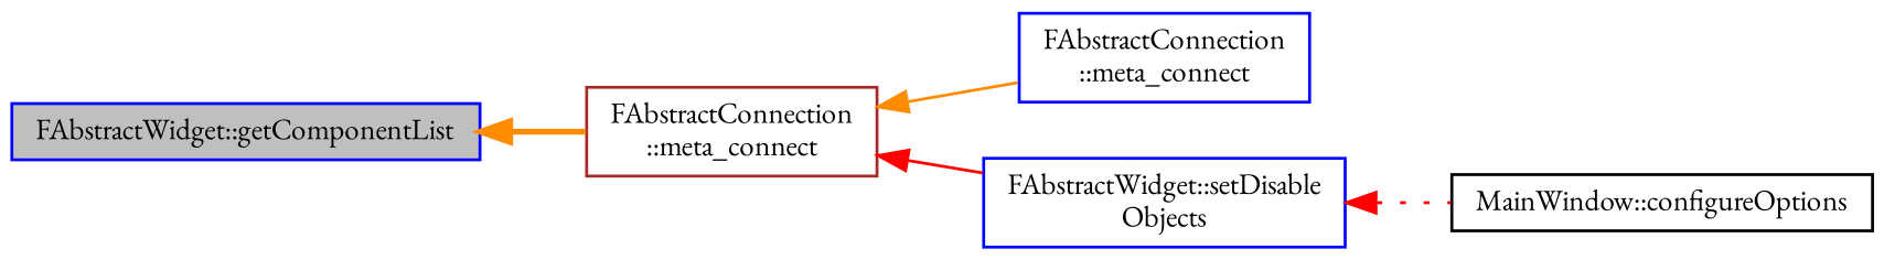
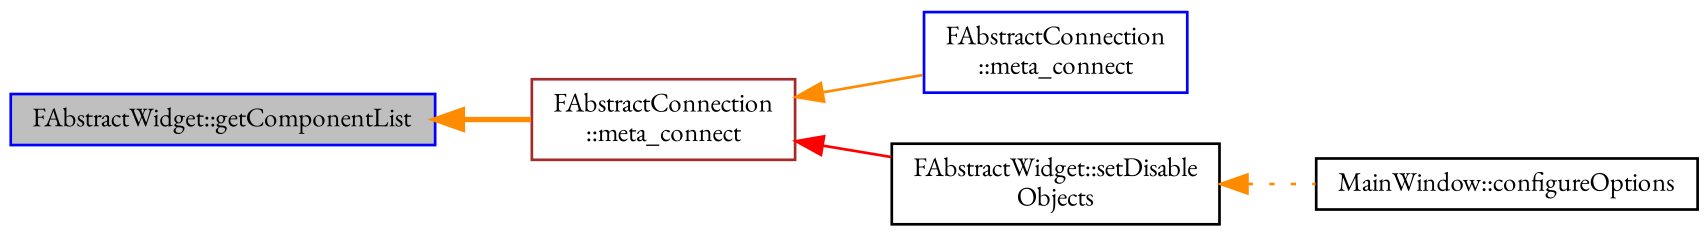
  digraph {
    fontname="EB Garamond"
    rankdir=LR
    node [color=blue fillcolor=white fontname="EB Garamond" fontsize=10 shape=record style=filled]
    edge [color=darkorange dir=back fontname="EB Garamond" fontsize=10 labelfontname=Helvetica labelfontsize=10 style=solid]
    n1 [fillcolor=grey75 fontcolor=black height=0.2 label="FAbstractWidget::getComponentList" width=0.4]
    n2 [color=brown height=0.2 label="FAbstractConnection\l::meta_connect" width=0.4]
    n3 [height=0.2 label="FAbstractConnection\l::meta_connect" width=0.4]
-   n4 [height=0.2 label="FAbstractWidget::setDisable\lObjects" width=0.4]
+   n4 [color=black height=0.2 label="FAbstractWidget::setDisable\lObjects" width=0.4]
    n5 [color=black height=0.2 label="MainWindow::configureOptions" width=0.4]
    n1 -> n2 [style=bold]
    n2 -> n3
    n2 -> n4 [color=red]
-   n4 -> n5 [color=red style=dotted]
+   n4 -> n5 [style=dotted]
  }
